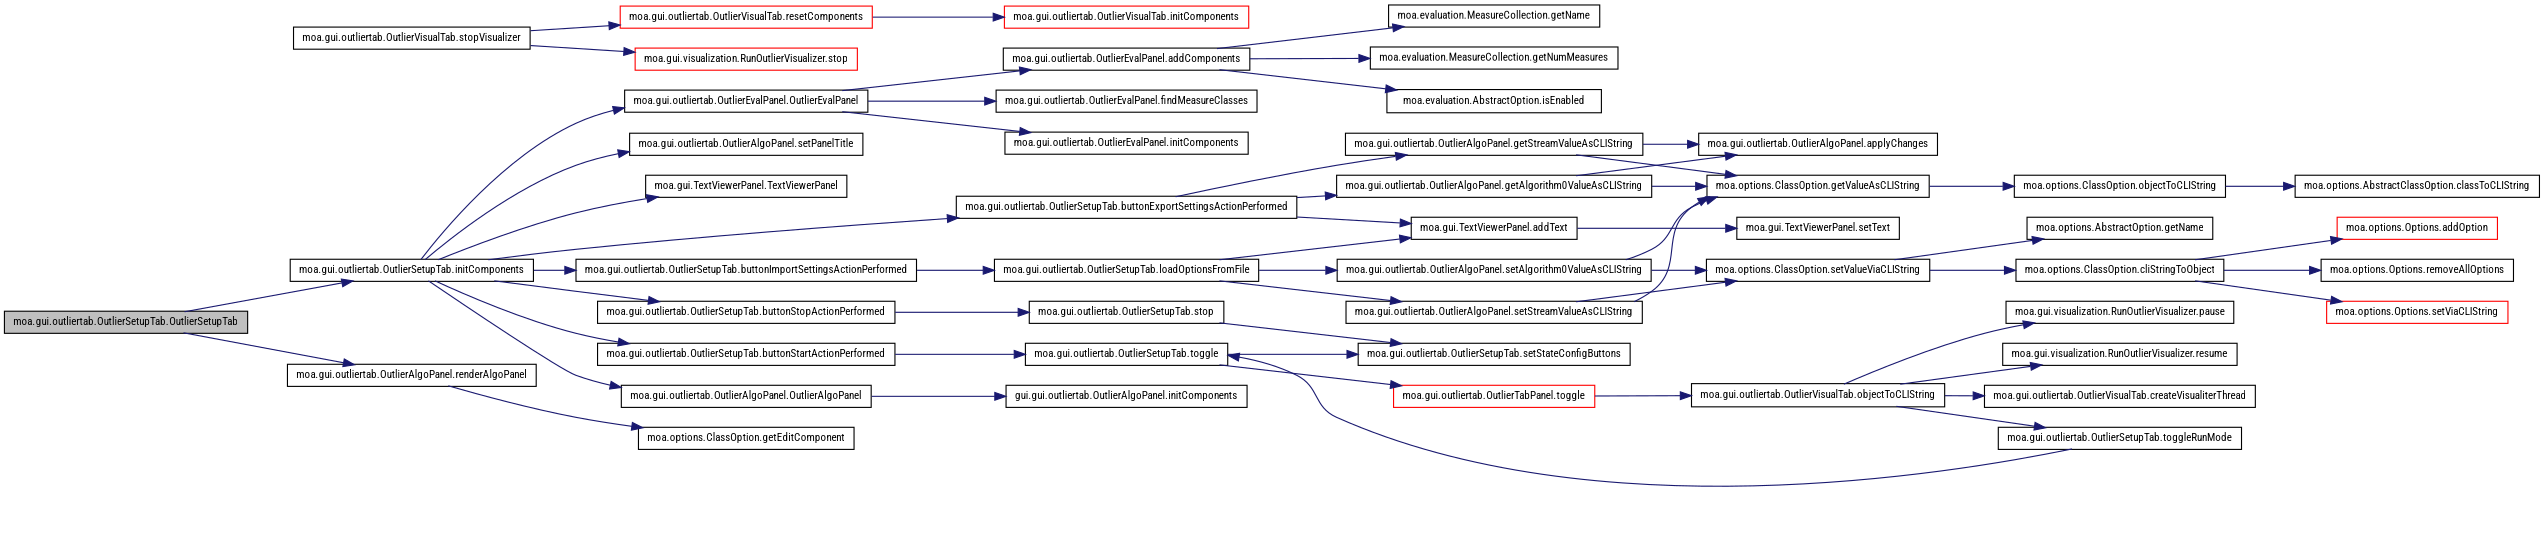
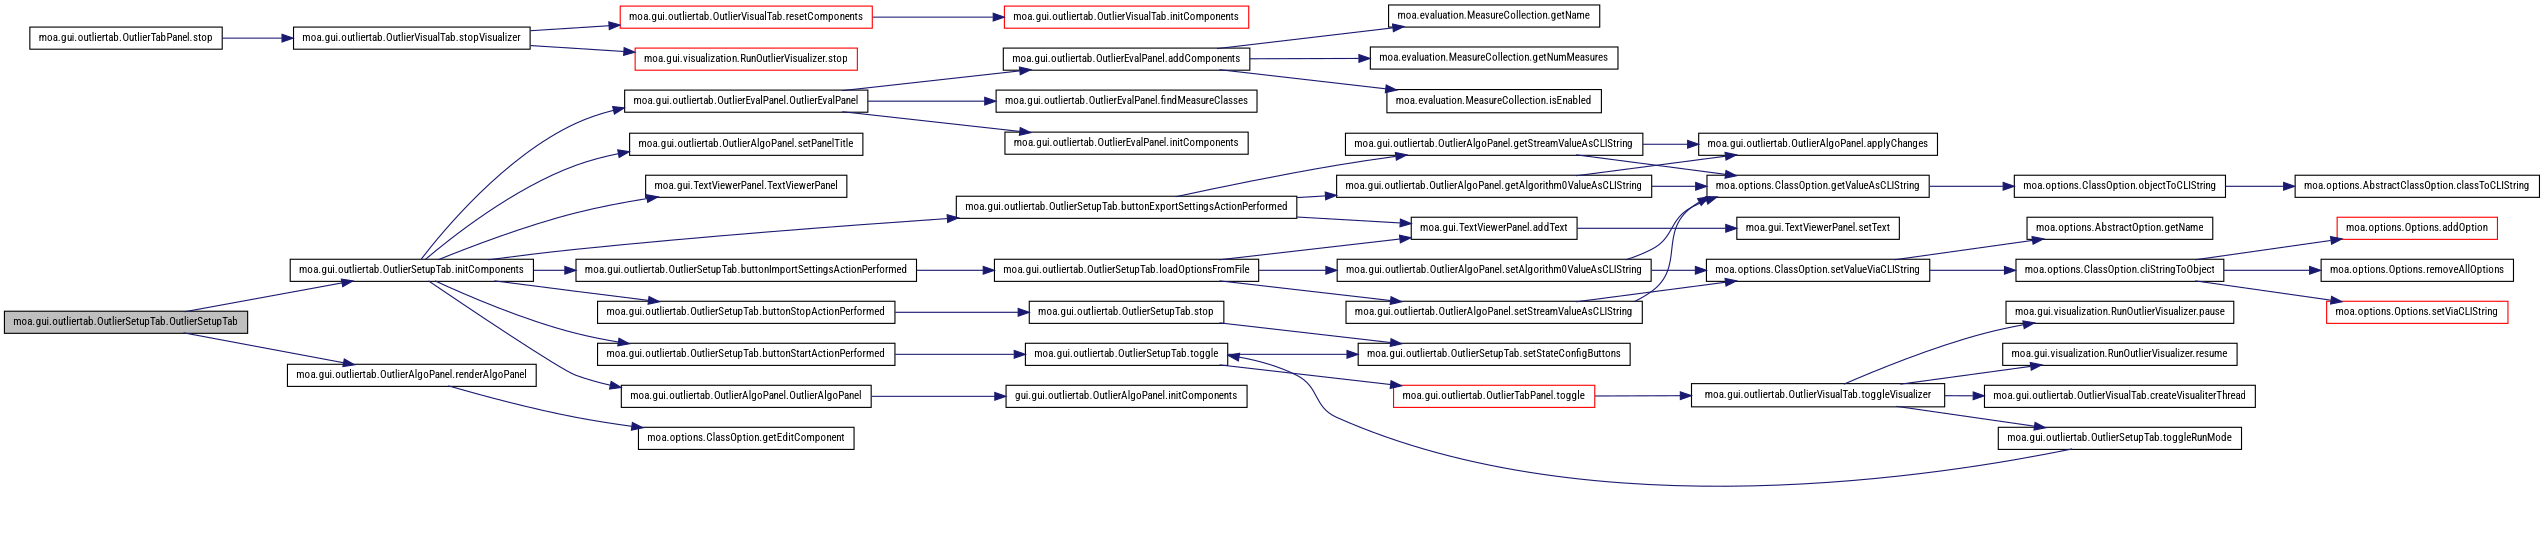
  digraph {
    fontname="Roboto Condensed"
    rankdir=LR
    node [color=black fillcolor=white fontname="Roboto Condensed" fontsize=10 shape=record style=filled]
    edge [color=midnightblue fontname="Roboto Condensed" fontsize=10 labelfontname=Helvetica labelfontsize=10 style=solid]
    n1 [fillcolor=grey75 fontcolor=black height=0.2 label="moa.gui.outliertab.OutlierSetupTab.OutlierSetupTab" width=0.4]
    n2 [height=0.2 label="moa.gui.outliertab.OutlierSetupTab.initComponents" width=0.4]
    n3 [height=0.2 label="moa.gui.outliertab.OutlierAlgoPanel.renderAlgoPanel" width=0.4]
    n4 [height=0.2 label="moa.gui.outliertab.OutlierSetupTab.buttonExportSettingsActionPerformed" width=0.4]
    n5 [height=0.2 label="moa.gui.outliertab.OutlierSetupTab.buttonImportSettingsActionPerformed" width=0.4]
    n6 [height=0.2 label="moa.gui.outliertab.OutlierSetupTab.buttonStartActionPerformed" width=0.4]
    n7 [height=0.2 label="moa.gui.outliertab.OutlierSetupTab.buttonStopActionPerformed" width=0.4]
    n8 [height=0.2 label="moa.gui.outliertab.OutlierAlgoPanel.OutlierAlgoPanel" width=0.4]
    n9 [height=0.2 label="moa.gui.outliertab.OutlierEvalPanel.OutlierEvalPanel" width=0.4]
    n10 [height=0.2 label="moa.gui.outliertab.OutlierAlgoPanel.setPanelTitle" width=0.4]
    n11 [height=0.2 label="moa.gui.TextViewerPanel.TextViewerPanel" width=0.4]
    n12 [height=0.2 label="moa.options.ClassOption.getEditComponent" width=0.4]
    n13 [height=0.2 label="moa.gui.TextViewerPanel.addText" width=0.4]
    n14 [height=0.2 label="moa.gui.outliertab.OutlierAlgoPanel.getAlgorithm0ValueAsCLIString" width=0.4]
    n15 [height=0.2 label="moa.gui.outliertab.OutlierAlgoPanel.getStreamValueAsCLIString" width=0.4]
    n16 [height=0.2 label="moa.gui.outliertab.OutlierSetupTab.loadOptionsFromFile" width=0.4]
    n17 [height=0.2 label="moa.gui.outliertab.OutlierSetupTab.toggle" width=0.4]
    n18 [height=0.2 label="moa.gui.outliertab.OutlierSetupTab.stop" width=0.4]
    n19 [height=0.2 label="gui.gui.outliertab.OutlierAlgoPanel.initComponents" width=0.4]
    n20 [height=0.2 label="moa.gui.outliertab.OutlierEvalPanel.addComponents" width=0.4]
    n21 [height=0.2 label="moa.gui.outliertab.OutlierEvalPanel.findMeasureClasses" width=0.4]
    n22 [height=0.2 label="moa.gui.outliertab.OutlierEvalPanel.initComponents" width=0.4]
    n23 [height=0.2 label="moa.gui.TextViewerPanel.setText" width=0.4]
    n24 [height=0.2 label="moa.gui.outliertab.OutlierAlgoPanel.applyChanges" width=0.4]
    n25 [height=0.2 label="moa.options.ClassOption.getValueAsCLIString" width=0.4]
    n26 [height=0.2 label="moa.options.ClassOption.objectToCLIString" width=0.4]
    n27 [height=0.2 label="moa.options.AbstractClassOption.classToCLIString" width=0.4]
    n28 [height=0.2 label="moa.gui.outliertab.OutlierAlgoPanel.setAlgorithm0ValueAsCLIString" width=0.4]
    n29 [height=0.2 label="moa.gui.outliertab.OutlierAlgoPanel.setStreamValueAsCLIString" width=0.4]
    n30 [height=0.2 label="moa.options.ClassOption.setValueViaCLIString" width=0.4]
    n31 [height=0.2 label="moa.options.ClassOption.cliStringToObject" width=0.4]
    n32 [height=0.2 label="moa.options.AbstractOption.getName" width=0.4]
    n33 [color=red height=0.2 label="moa.options.Options.addOption" width=0.4]
    n34 [height=0.2 label="moa.options.Options.removeAllOptions" width=0.4]
    n35 [color=red height=0.2 label="moa.options.Options.setViaCLIString" width=0.4]
    n36 [height=0.2 label="moa.gui.outliertab.OutlierSetupTab.setStateConfigButtons" width=0.4]
    n37 [color=red height=0.2 label="moa.gui.outliertab.OutlierTabPanel.toggle" width=0.4]
-   n38 [height=0.2 label="moa.gui.outliertab.OutlierVisualTab.objectToCLIString" width=0.4]
+   n38 [height=0.2 label="moa.gui.outliertab.OutlierVisualTab.toggleVisualizer" width=0.4]
    n39 [height=0.2 label="moa.gui.outliertab.OutlierVisualTab.createVisualiterThread" width=0.4]
    n40 [height=0.2 label="moa.gui.visualization.RunOutlierVisualizer.pause" width=0.4]
    n41 [height=0.2 label="moa.gui.visualization.RunOutlierVisualizer.resume" width=0.4]
    n42 [height=0.2 label="moa.gui.outliertab.OutlierSetupTab.toggleRunMode" width=0.4]
+   n43 [height=0.2 label="moa.gui.outliertab.OutlierTabPanel.stop" width=0.4]
    n44 [height=0.2 label="moa.gui.outliertab.OutlierVisualTab.stopVisualizer" width=0.4]
    n45 [color=red height=0.2 label="moa.gui.outliertab.OutlierVisualTab.resetComponents" width=0.4]
    n46 [color=red height=0.2 label="moa.gui.visualization.RunOutlierVisualizer.stop" width=0.4]
    n47 [color=red height=0.2 label="moa.gui.outliertab.OutlierVisualTab.initComponents" width=0.4]
    n48 [height=0.2 label="moa.evaluation.MeasureCollection.getName" width=0.4]
    n49 [height=0.2 label="moa.evaluation.MeasureCollection.getNumMeasures" width=0.4]
-   n50 [height=0.2 label="moa.evaluation.AbstractOption.isEnabled" width=0.4]
+   n50 [height=0.2 label="moa.evaluation.MeasureCollection.isEnabled" width=0.4]
    n1 -> n2
    n1 -> n3
    n2 -> n4
    n2 -> n5
    n2 -> n6
    n2 -> n7
    n2 -> n8
    n2 -> n9
    n2 -> n10
    n2 -> n11
    n3 -> n12
    n4 -> n13
    n4 -> n14
    n4 -> n15
    n5 -> n16
    n6 -> n17
    n7 -> n18
    n8 -> n19
    n9 -> n20
    n9 -> n21
    n9 -> n22
    n13 -> n23
    n14 -> n24
    n14 -> n25
    n15 -> n24
    n15 -> n25
    n16 -> n13
    n16 -> n28
    n16 -> n29
    n17 -> n36
    n17 -> n37
    n18 -> n36
    n20 -> n48
    n20 -> n49
    n20 -> n50
    n25 -> n26
    n26 -> n27
    n28 -> n25
    n28 -> n30
    n29 -> n25
    n29 -> n30
    n30 -> n31
    n30 -> n32
    n31 -> n33
    n31 -> n34
    n31 -> n35
    n37 -> n38
    n38 -> n39
    n38 -> n40
    n38 -> n41
    n38 -> n42
    n42 -> n17
+   n43 -> n44
    n44 -> n45
    n44 -> n46
    n45 -> n47
  }
